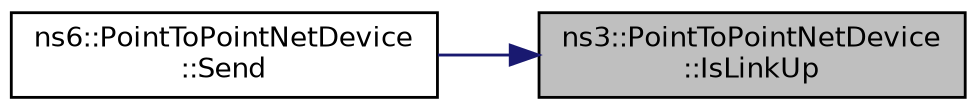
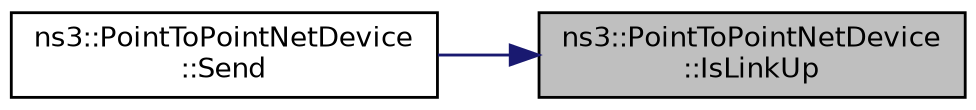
  digraph {
    rankdir=RL
    node [color=black fontname=Helvetica fontsize=10 shape=record style=filled]
    n1 [fillcolor=grey75 fontcolor=black height=0.2 label="ns3::PointToPointNetDevice\l::IsLinkUp" width=0.4]
-   n2 [fillcolor=white height=0.2 label="ns6::PointToPointNetDevice\l::Send" width=0.4]
+   n2 [fillcolor=white height=0.2 label="ns3::PointToPointNetDevice\l::Send" width=0.4]
    n1 -> n2 [color=midnightblue dir=back fontname=Helvetica fontsize=10 labelfontname=Helvetica labelfontsize=10 style=solid]
  }
